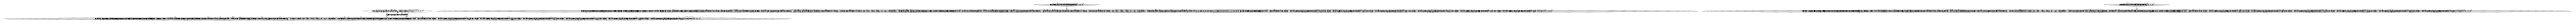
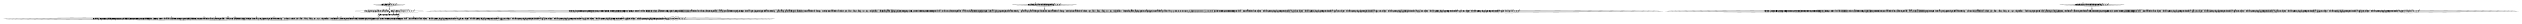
  digraph {
    node [fillcolor=lightgray shape=ellipse style=filled]
    edge [style=bold]
    n1 [label="testQuery(PLANNER_CONFIG_DEFAULT_NO_COMPLEX_SERDE,QUERY_CONTEXT_DEFAULT,\"SELECT * FROM druid.foo\",CalciteTests.REGULAR_USER_AUTH_RESULT,ImmutableList.of(newScanQueryBuilder().dataSource(CalciteTests.DATASOURCE1).intervals(querySegmentSpec(Filtration.eternity())).columns(\"__time\",\"cnt\",\"dim1\",\"dim2\",\"dim3\",\"m1\",\"m2\",\"unique_dim1\").resultFormat(ScanQuery.ResultFormat.RESULT_FORMAT_COMPACTED_LIST).context(QUERY_CONTEXT_DEFAULT).build()),ImmutableList.of(new Object((((edu.fdu.CPPDG.tinypdg.pe.ExpressionInfo@97862b,new Object((((edu.fdu.CPPDG.tinypdg.pe.ExpressionInfo@978638,new Object((((edu.fdu.CPPDG.tinypdg.pe.ExpressionInfo@978645,new Object((((edu.fdu.CPPDG.tinypdg.pe.ExpressionInfo@978652,new Object((((edu.fdu.CPPDG.tinypdg.pe.ExpressionInfo@97865f,new Object((((edu.fdu.CPPDG.tinypdg.pe.ExpressionInfo@97866c))@@@4@@@['0', '0', '1']"]
    n2 [label="testQuery(PLANNER_CONFIG_DEFAULT_NO_COMPLEX_SERDE,QUERY_CONTEXT_DEFAULT,\"SELECT * FROM druid.foo ORDER BY __time\",CalciteTests.REGULAR_USER_AUTH_RESULT,ImmutableList.of(Druids.newSelectQueryBuilder().dataSource(CalciteTests.DATASOURCE1).intervals(querySegmentSpec(Filtration.eternity())).granularity(Granularities.ALL).dimensions(ImmutableList.of(\"dummy\")).metrics(ImmutableList.of(\"__time\",\"cnt\",\"dim1\",\"dim2\",\"dim3\",\"m1\",\"m2\",\"unique_dim1\")).descending(false).pagingSpec(FIRST_PAGING_SPEC).context(QUERY_CONTEXT_DEFAULT).build(),Druids.newSelectQueryBuilder().dataSource(CalciteTests.DATASOURCE1).intervals(querySegmentSpec(Filtration.eternity())).granularity(Granularities.ALL).dimensions(ImmutableList.of(\"dummy\")).metrics(ImmutableList.of(\"__time\",\"cnt\",\"dim1\",\"dim2\",\"dim3\",\"m1\",\"m2\",\"unique_dim1\")).descending(false).pagingSpec(new PagingSpec(ImmutableMap.of(\"foo_1970-01-01T00:00:00.000Z_2001-01-03T00:00:00.001Z_1\",5),1000,true)).context(QUERY_CONTEXT_DEFAULT).build()),ImmutableList.of(new Object((((edu.fdu.CPPDG.tinypdg.pe.ExpressionInfo@97850d,new Object((((edu.fdu.CPPDG.tinypdg.pe.ExpressionInfo@97851a,new Object((((edu.fdu.CPPDG.tinypdg.pe.ExpressionInfo@978527,new Object((((edu.fdu.CPPDG.tinypdg.pe.ExpressionInfo@978534,new Object((((edu.fdu.CPPDG.tinypdg.pe.ExpressionInfo@978541,new Object((((edu.fdu.CPPDG.tinypdg.pe.ExpressionInfo@97854e))@@@3@@@['1', '0', '0']"]
    n3 [label="testSelectStarWithoutLimitTimeAscending['0', '1', '0']" shape=diamond]
    n4 [label="testQuery(PLANNER_CONFIG_DEFAULT_NO_COMPLEX_SERDE,QUERY_CONTEXT_DEFAULT,\"SELECT * FROM druid.foo ORDER BY __time\",CalciteTests.REGULAR_USER_AUTH_RESULT,ImmutableList.of(newScanQueryBuilder().dataSource(CalciteTests.DATASOURCE1).intervals(querySegmentSpec(Filtration.eternity())).columns(ImmutableList.of(\"__time\",\"cnt\",\"dim1\",\"dim2\",\"dim3\",\"m1\",\"m2\",\"unique_dim1\")).limit(Long.MAX_VALUE).order(ScanQuery.Order.ASCENDING).resultFormat(ScanQuery.ResultFormat.RESULT_FORMAT_COMPACTED_LIST).context(QUERY_CONTEXT_DEFAULT).build()),ImmutableList.of(new Object((((edu.fdu.CPPDG.tinypdg.pe.ExpressionInfo@9785a1,new Object((((edu.fdu.CPPDG.tinypdg.pe.ExpressionInfo@9785ae,new Object((((edu.fdu.CPPDG.tinypdg.pe.ExpressionInfo@9785bb,new Object((((edu.fdu.CPPDG.tinypdg.pe.ExpressionInfo@9785c8,new Object((((edu.fdu.CPPDG.tinypdg.pe.ExpressionInfo@9785d5,new Object((((edu.fdu.CPPDG.tinypdg.pe.ExpressionInfo@9785e2))@@@3@@@['0', '1', '0']"]
+   n5 [label="testSelectStar['0', '0', '1']" shape=diamond]
    n6 [fillcolor=white label="String hyperLogLogCollectorClassName = HLLC_STRING@@@3@@@['0', '0', '1']"]
    n7 [label="testSelectStarWithoutLimitTimeAscending['1', '0', '0']" shape=diamond]
    n3 -> n4
+   n5 -> n6
    n6 -> n1 [label=hyperLogLogCollectorClassName style=solid]
    n6 -> n1
    n7 -> n2
  }
